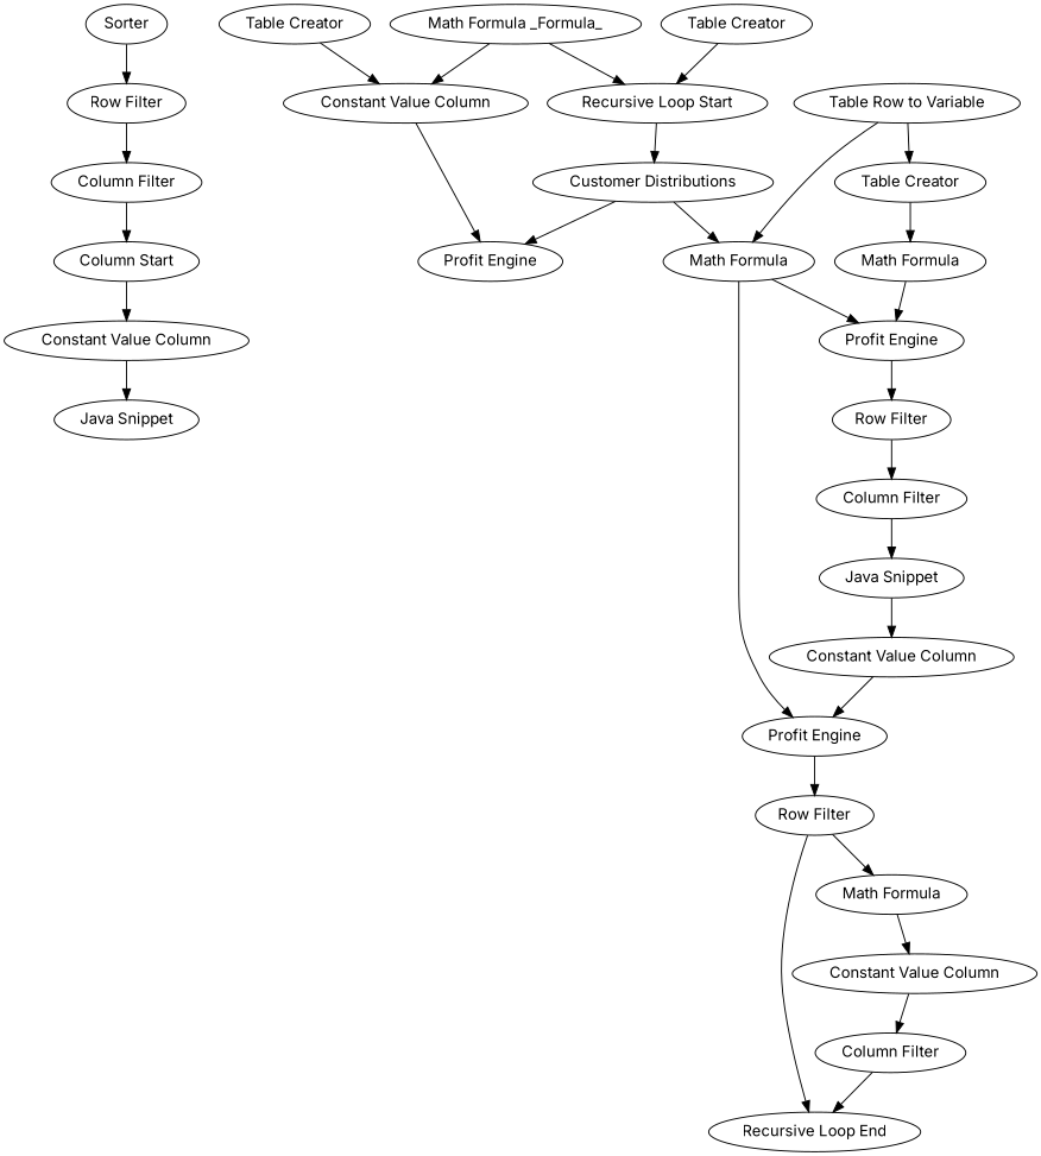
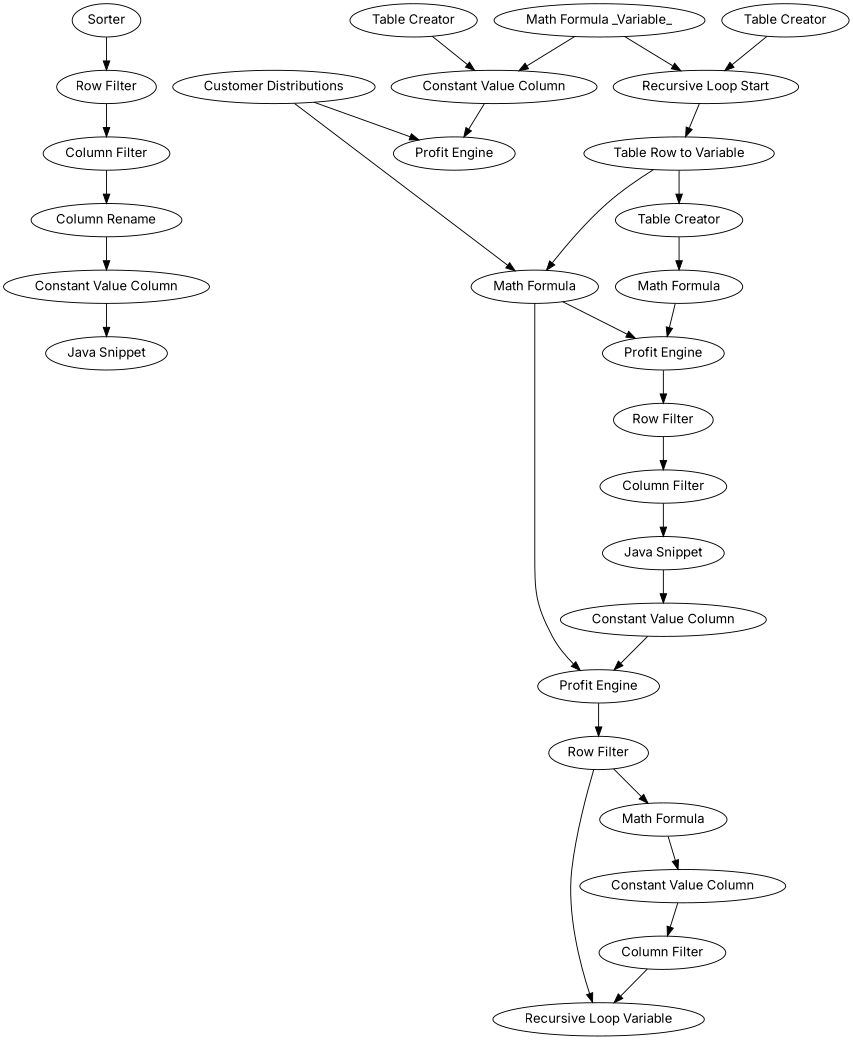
  digraph {
    fontname=Inter
    rankdir=TB
    node [fontname=Inter]
    edge [fontname=Inter]
    n1 [label=Sorter]
    n2 [label="Row Filter"]
    n3 [label="Column Filter"]
-   n4 [label="Column Start"]
+   n4 [label="Column Rename"]
    n5 [label="Constant Value Column"]
    n6 [label="Column Filter"]
-   n7 [label="Recursive Loop End"]
+   n7 [label="Recursive Loop Variable"]
    n8 [label="Java Snippet"]
    n9 [label="Constant Value Column"]
    n10 [label="Profit Engine"]
    n11 [label="Row Filter"]
    n12 [label="Customer Distributions"]
    n13 [label="Math Formula"]
    n14 [label="Profit Engine"]
    n15 [label="Profit Engine"]
    n16 [label="Row Filter"]
    n17 [label="Table Creator"]
    n18 [label="Math Formula"]
    n19 [label="Column Filter"]
    n20 [label="Constant Value Column"]
    n21 [label="Math Formula"]
    n22 [label="Table Row to Variable"]
    n23 [label="Table Creator"]
    n24 [label="Constant Value Column"]
-   n25 [label="Math Formula _Formula_"]
+   n25 [label="Math Formula _Variable_"]
    n26 [label="Recursive Loop Start"]
    n27 [label="Java Snippet"]
    n28 [label="Table Creator"]
    n1 -> n2
    n2 -> n3
    n3 -> n4
    n4 -> n20
    n5 -> n6
    n6 -> n7
    n8 -> n9
    n9 -> n10
    n10 -> n11
    n11 -> n7
    n11 -> n21
    n12 -> n13
    n12 -> n14
    n13 -> n10
    n13 -> n15
    n15 -> n16
    n16 -> n19
    n17 -> n18
    n18 -> n15
    n19 -> n8
    n20 -> n27
    n21 -> n5
    n22 -> n13
    n22 -> n17
    n23 -> n24
    n24 -> n14
    n25 -> n24
    n25 -> n26
-   n26 -> n12
+   n26 -> n22
    n28 -> n26
  }
